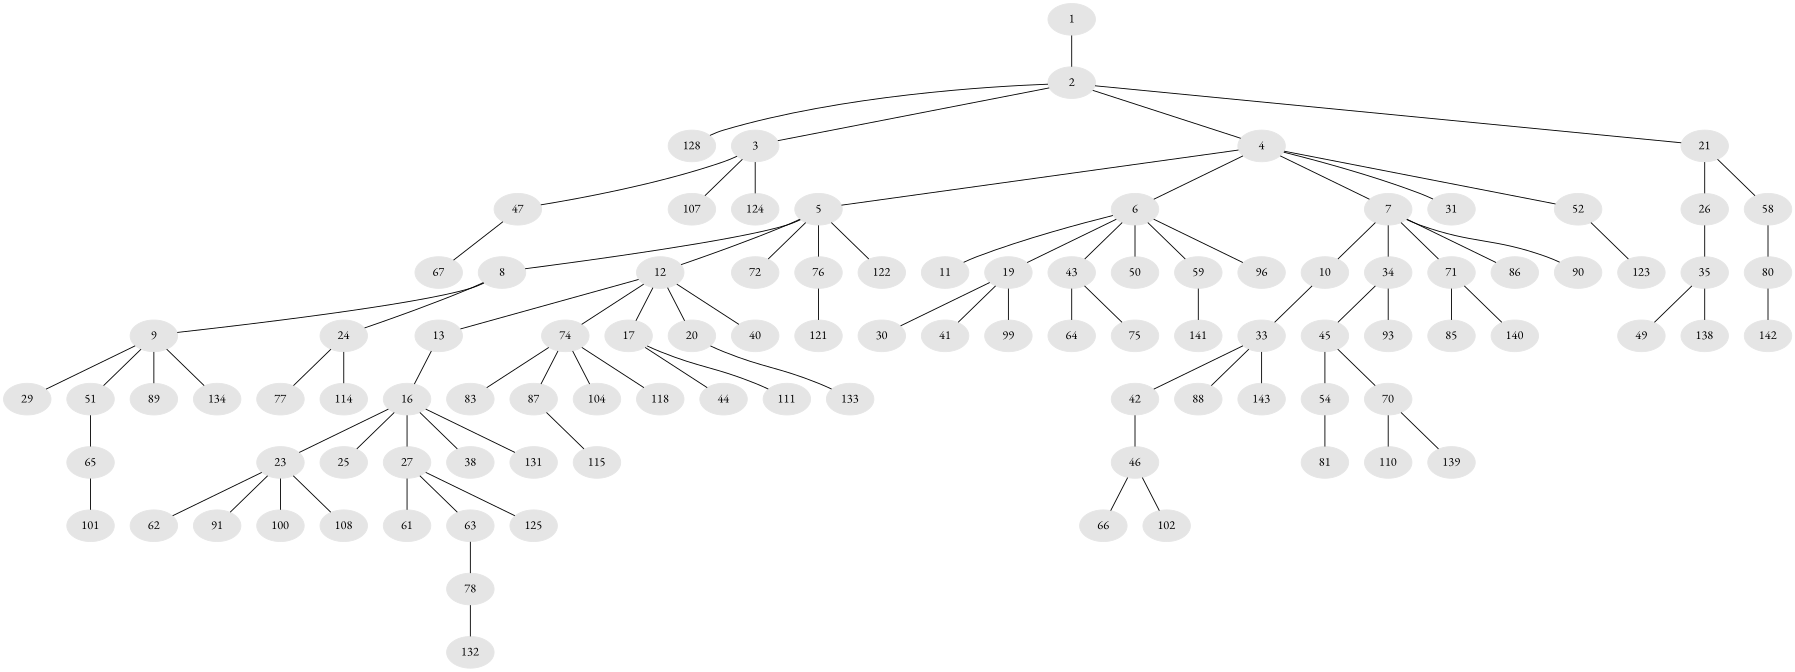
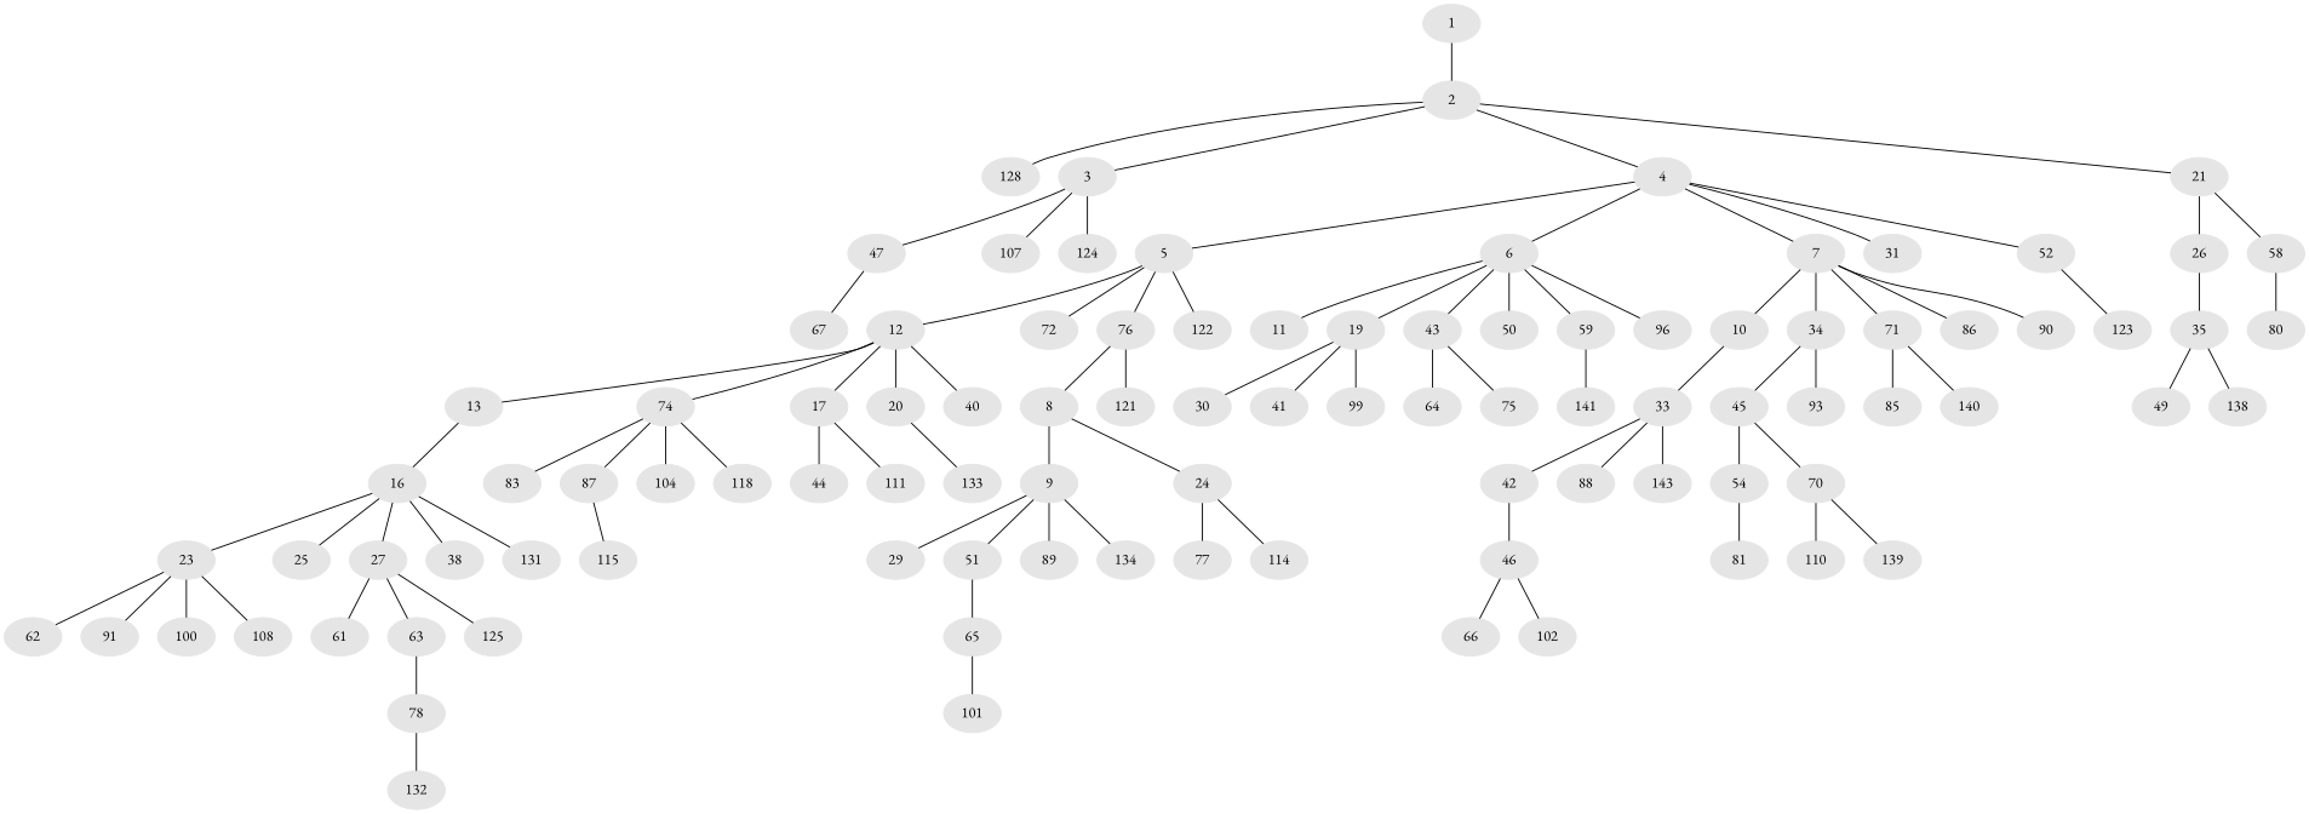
  graph {
    fontname="EB Garamond"
    node [color=gray90 fontname="EB Garamond" style=filled]
    edge [fontname="EB Garamond"]
    1 [super="+120"]
    2 [super="+94"]
    128
    3 [super="+18"]
    4 [super="+37"]
    21
    47 [super="+130"]
    107 [super="+135"]
    124
    5 [super="+53"]
    6
    7 [super="+55"]
    31 [super="+126"]
    52
    26
    58 [super="+95"]
    67 [super="+84"]
    8 [super="+103"]
    12 [super="+15"]
    72
    76 [super="+97"]
    122
    11
    19
    43 [super="+136"]
    50 [super="+105"]
    59
    96
    10 [super="+32"]
    34
    71 [super="+117"]
    86
    90
    123
    9 [super="+22"]
    24 [super="+57"]
    13
    n38 [label=74 super="+54"]
    17 [super="+28"]
    20
    40
    121
    30 [super="+48"]
    41 [super="+112"]
    99
    64
    75
    141
    33 [super="+39"]
    45 [super="+79"]
    93
    85
    140
    29
    51
    89
    134
    77 [super="+109"]
    114
    65 [super="+106"]
    42 [super="+119"]
    88
    143
    16 [super="+60"]
    83 [super="+92"]
    87
    104
    118
    44 [super="+73"]
    111
    133
    23 [super="+116"]
    25 [super="+137"]
    27 [super="+36"]
    38
    131
    115
    62 [super="+68"]
    91
    100
    108
    61
    63 [super="+74"]
    125
    35 [super="+82"]
    80 [super="+129"]
    49
    138
    78 [super="+127"]
    46 [super="+69"]
    n91 [label=54]
    70 [super="+98"]
    66
    102 [super="+113"]
    81
    110
    139
    101
-   142
    132
    1 -- 2
    2 -- 128
    2 -- 3
    2 -- 4
    2 -- 21
    3 -- 47
    3 -- 107
    3 -- 124
    4 -- 5
    4 -- 6
    4 -- 7
    4 -- 31
    4 -- 52
    21 -- 26
    21 -- 58
    47 -- 67
-   5 -- 8
+   76 -- 8
    5 -- 12
    5 -- 72
    5 -- 76
    5 -- 122
    6 -- 11
    6 -- 19
    6 -- 43
    6 -- 50
    6 -- 59
    6 -- 96
    7 -- 10
    7 -- 34
    7 -- 71
    7 -- 86
    7 -- 90
    52 -- 123
    26 -- 35
    58 -- 80
    8 -- 9
    8 -- 24
    12 -- 13
    12 -- n38
    12 -- 17
    12 -- 20
    12 -- 40
    76 -- 121
    19 -- 30
    19 -- 41
    19 -- 99
    43 -- 64
    43 -- 75
    59 -- 141
    10 -- 33
    34 -- 45
    34 -- 93
    71 -- 85
    71 -- 140
    9 -- 29
    9 -- 51
    9 -- 89
    9 -- 134
    24 -- 77
    24 -- 114
    13 -- 16
    n38 -- 83
    n38 -- 87
    n38 -- 104
    n38 -- 118
    17 -- 44
    17 -- 111
    20 -- 133
    33 -- 42
    33 -- 88
    33 -- 143
    45 -- n91
    45 -- 70
    51 -- 65
    65 -- 101
    42 -- 46
    16 -- 23
    16 -- 25
    16 -- 27
    16 -- 38
    16 -- 131
    87 -- 115
    23 -- 62
    23 -- 91
    23 -- 100
    23 -- 108
    27 -- 61
    27 -- 63
    27 -- 125
    63 -- 78
    35 -- 49
    35 -- 138
-   80 -- 142
    78 -- 132
    46 -- 66
    46 -- 102
    n91 -- 81
    70 -- 110
    70 -- 139
  }
